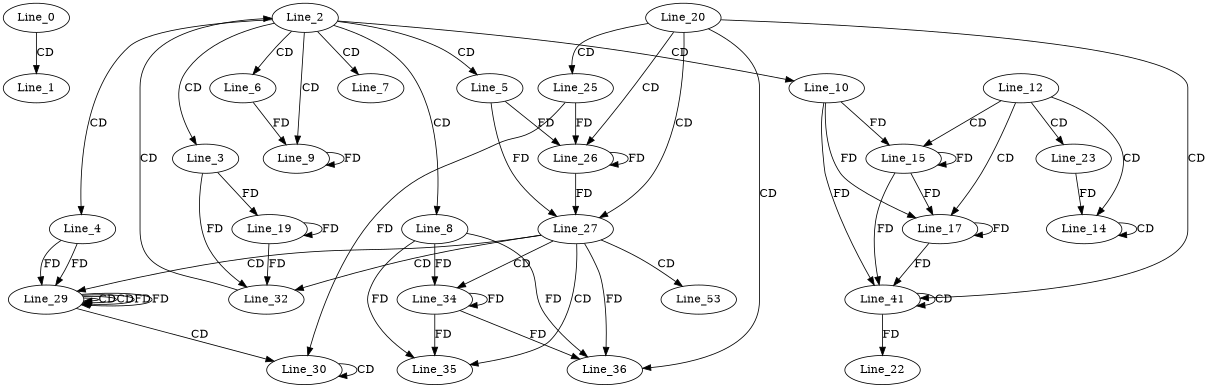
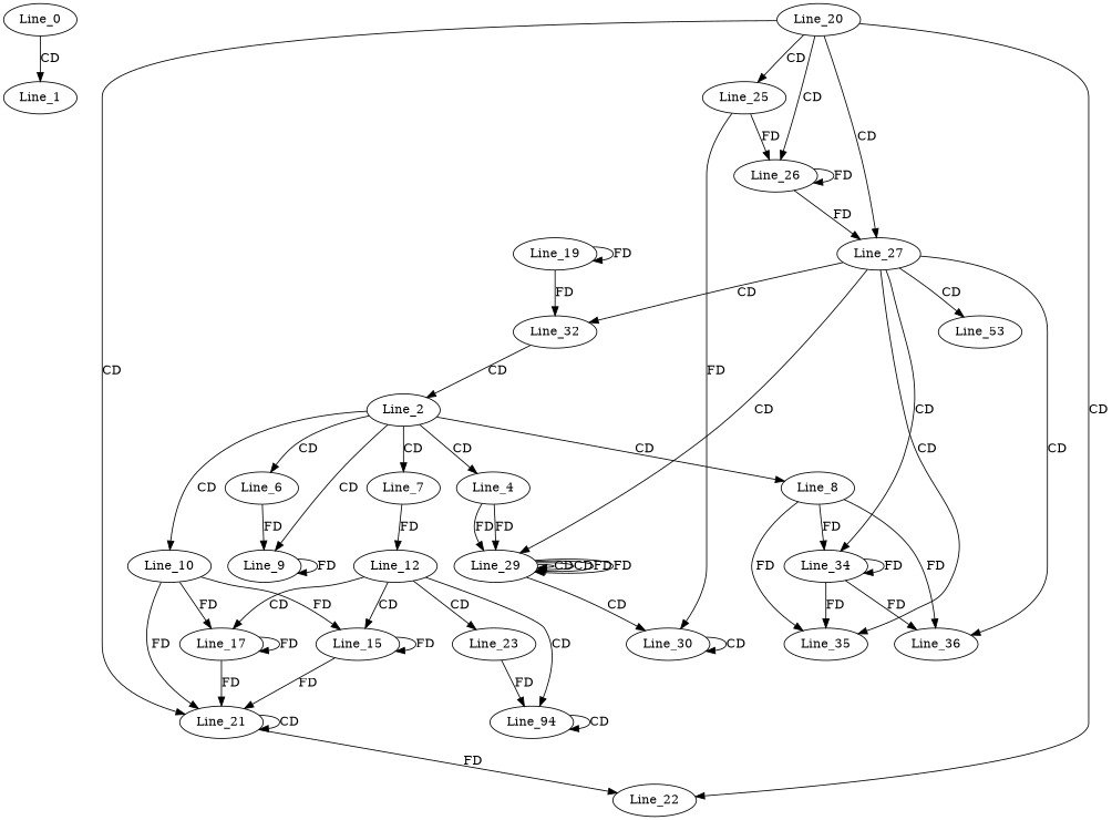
  digraph {
    Line_0
    Line_1
    Line_2
-   Line_3
    Line_4
-   Line_5
    Line_6
    Line_7
    Line_8
    Line_9
    Line_10
    Line_19
    Line_32
    Line_29
    Line_26
    Line_27
    Line_12
    Line_34
    Line_35
    Line_36
    Line_15
    Line_17
-   Line_21 [label=Line_41]
+   Line_21
    Line_30
    n25 [label=Line_53]
    n26 [label=Line_23]
-   Line_14
+   Line_14 [label=Line_94]
    Line_22
    Line_20
    Line_25
    Line_0 -> Line_1 [label=CD]
-   Line_2 -> Line_3 [label=CD]
    Line_2 -> Line_4 [label=CD]
-   Line_2 -> Line_5 [label=CD]
    Line_2 -> Line_6 [label=CD]
    Line_2 -> Line_7 [label=CD]
    Line_2 -> Line_8 [label=CD]
    Line_2 -> Line_9 [label=CD]
    Line_2 -> Line_10 [label=CD]
-   Line_3 -> Line_19 [label=FD]
-   Line_3 -> Line_32 [label=FD]
    Line_4 -> Line_29 [label=FD]
    Line_4 -> Line_29 [label=FD]
-   Line_5 -> Line_26 [label=FD]
-   Line_5 -> Line_27 [label=FD]
    Line_6 -> Line_9 [label=FD]
+   Line_7 -> Line_12 [label=FD]
    Line_8 -> Line_34 [label=FD]
    Line_8 -> Line_35 [label=FD]
    Line_8 -> Line_36 [label=FD]
    Line_9 -> Line_9 [label=FD]
    Line_10 -> Line_15 [label=FD]
    Line_10 -> Line_17 [label=FD]
    Line_10 -> Line_21 [label=FD]
    Line_19 -> Line_19 [label=FD]
    Line_19 -> Line_32 [label=FD]
    Line_32 -> Line_2 [label=CD]
    Line_29 -> Line_29 [label=CD]
    Line_29 -> Line_29 [label=CD]
    Line_29 -> Line_29 [label=FD]
    Line_29 -> Line_29 [label=FD]
    Line_29 -> Line_30 [label=CD]
    Line_26 -> Line_26 [label=FD]
    Line_26 -> Line_27 [label=FD]
    Line_27 -> Line_32 [label=CD]
    Line_27 -> Line_29 [label=CD]
    Line_27 -> Line_34 [label=CD]
    Line_27 -> Line_35 [label=CD]
-   Line_27 -> Line_36 [label=FD]
+   Line_27 -> Line_36 [label=CD]
    Line_27 -> n25 [label=CD]
    Line_12 -> Line_15 [label=CD]
    Line_12 -> Line_17 [label=CD]
    Line_12 -> n26 [label=CD]
    Line_12 -> Line_14 [label=CD]
    Line_34 -> Line_34 [label=FD]
    Line_34 -> Line_35 [label=FD]
    Line_34 -> Line_36 [label=FD]
    Line_15 -> Line_15 [label=FD]
-   Line_15 -> Line_17 [label=FD]
    Line_15 -> Line_21 [label=FD]
    Line_17 -> Line_17 [label=FD]
    Line_17 -> Line_21 [label=FD]
    Line_21 -> Line_21 [label=CD]
    Line_21 -> Line_22 [label=FD]
    Line_30 -> Line_30 [label=CD]
    n26 -> Line_14 [label=FD]
    Line_14 -> Line_14 [label=CD]
    Line_20 -> Line_26 [label=CD]
    Line_20 -> Line_27 [label=CD]
    Line_20 -> Line_21 [label=CD]
-   Line_20 -> Line_36 [label=CD]
+   Line_20 -> Line_22 [label=CD]
    Line_20 -> Line_25 [label=CD]
    Line_25 -> Line_26 [label=FD]
    Line_25 -> Line_30 [label=FD]
  }
